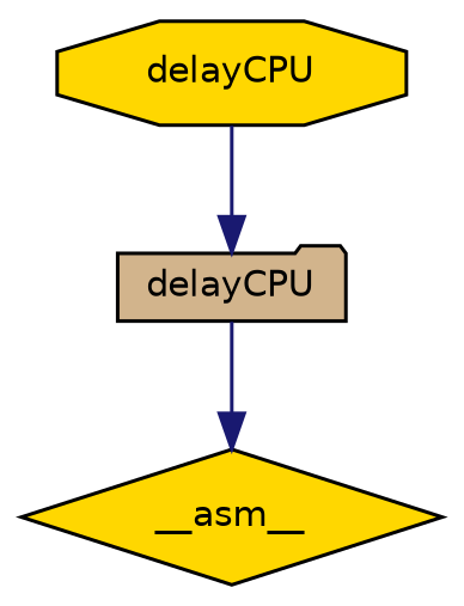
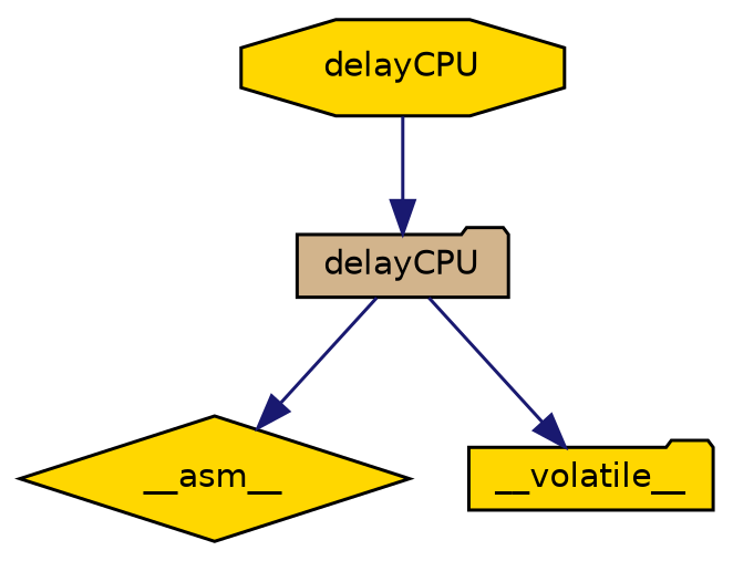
  digraph {
    rankdir=TB
    node [color=black fillcolor=gold fontname=Helvetica fontsize=10 shape=folder style=filled]
    edge [color=midnightblue fontname=Helvetica fontsize=10 labelfontname=Helvetica labelfontsize=10 style=solid]
    n1 [fontcolor=black height=0.2 label=delayCPU shape=octagon width=0.4]
    n2 [fillcolor=tan height=0.2 label=delayCPU width=0.4]
    n3 [height=0.2 label=__asm__ shape=diamond width=0.4]
+   n4 [height=0.2 label=__volatile__ width=0.4]
    n1 -> n2
    n2 -> n3
+   n2 -> n4
  }
